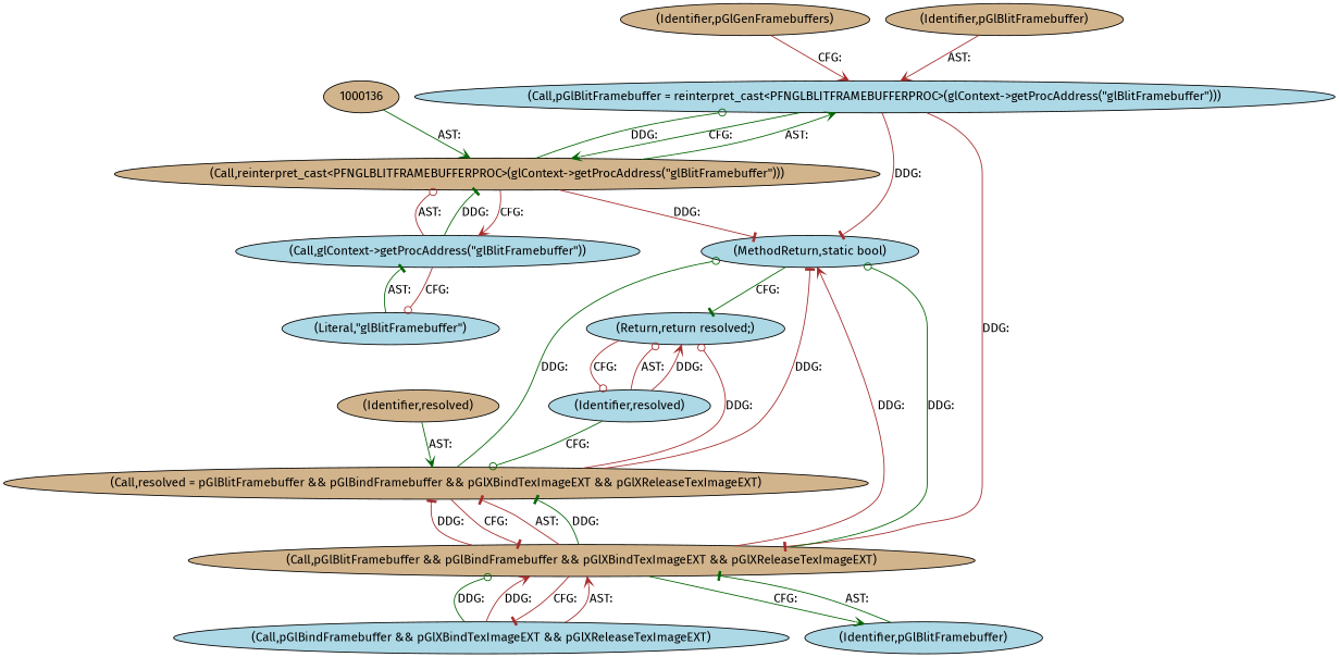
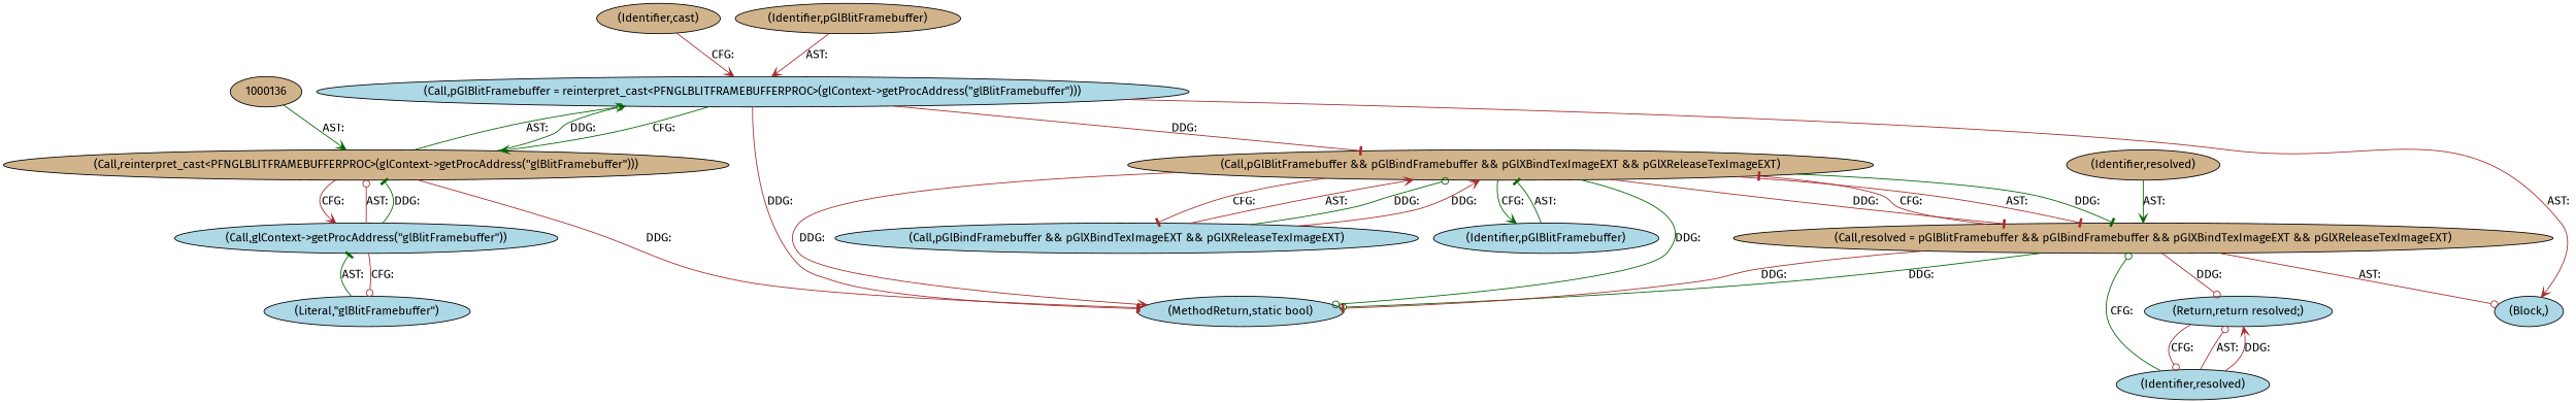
  digraph {
    fontname="Fira Sans"
    node [fillcolor=lightblue fontname="Fira Sans" style=filled]
    edge [arrowhead=vee color=brown fontname="Fira Sans"]
    n1 [label="(Call,pGlBlitFramebuffer = reinterpret_cast<PFNGLBLITFRAMEBUFFERPROC>(glContext->getProcAddress(\"glBlitFramebuffer\")))"]
    n2 [fillcolor=tan label="(Call,reinterpret_cast<PFNGLBLITFRAMEBUFFERPROC>(glContext->getProcAddress(\"glBlitFramebuffer\")))"]
    n3 [fillcolor=tan label="(Call,pGlBlitFramebuffer && pGlBindFramebuffer && pGlXBindTexImageEXT && pGlXReleaseTexImageEXT)"]
+   n4 [label="(Block,)"]
    n5 [label="(MethodReturn,static bool)"]
    n6 [label="(Call,glContext->getProcAddress(\"glBlitFramebuffer\"))"]
    n7 [fillcolor=tan label="(Call,resolved = pGlBlitFramebuffer && pGlBindFramebuffer && pGlXBindTexImageEXT && pGlXReleaseTexImageEXT)"]
    n8 [label="(Call,pGlBindFramebuffer && pGlXBindTexImageEXT && pGlXReleaseTexImageEXT)"]
    n9 [label="(Identifier,pGlBlitFramebuffer)"]
    n10 [label="(Return,return resolved;)"]
    n11 [label="(Literal,\"glBlitFramebuffer\")"]
    n12 [label="(Identifier,resolved)"]
-   n13 [fillcolor=tan label="(Identifier,pGlGenFramebuffers)"]
+   n13 [fillcolor=tan label="(Identifier,cast)"]
    n14 [fillcolor=tan label="(Identifier,pGlBlitFramebuffer)"]
    n15 [fillcolor=tan label="(Identifier,resolved)"]
    1000136 [fillcolor=tan]
    n1 -> n2 [color=darkgreen label="CFG: "]
    n1 -> n3 [arrowhead=tee label="DDG: "]
+   n1 -> n4 [label="AST: "]
    n1 -> n5 [arrowhead=tee label="DDG: "]
    n2 -> n1 [color=darkgreen label="AST: "]
    n2 -> n1 [arrowhead=odot color=darkgreen label="DDG: "]
    n2 -> n5 [arrowhead=tee label="DDG: "]
    n2 -> n6 [label="CFG: "]
    n3 -> n5 [label="DDG: "]
    n3 -> n5 [arrowhead=odot color=darkgreen label="DDG: "]
    n3 -> n7 [arrowhead=tee label="AST: "]
    n3 -> n7 [arrowhead=tee color=darkgreen label="DDG: "]
    n3 -> n7 [arrowhead=tee label="DDG: "]
    n3 -> n8 [arrowhead=tee label="CFG: "]
    n3 -> n9 [color=darkgreen label="CFG: "]
-   n5 -> n10 [arrowhead=tee color=darkgreen label="CFG: "]
    n6 -> n2 [arrowhead=odot label="AST: "]
    n6 -> n2 [arrowhead=tee color=darkgreen label="DDG: "]
    n6 -> n11 [arrowhead=odot label="CFG: "]
    n7 -> n3 [arrowhead=tee label="CFG: "]
+   n7 -> n4 [arrowhead=odot label="AST: "]
    n7 -> n5 [arrowhead=odot color=darkgreen label="DDG: "]
    n7 -> n5 [arrowhead=tee label="DDG: "]
    n7 -> n10 [arrowhead=odot label="DDG: "]
    n8 -> n3 [label="AST: "]
    n8 -> n3 [arrowhead=odot color=darkgreen label="DDG: "]
    n8 -> n3 [label="DDG: "]
    n9 -> n3 [arrowhead=tee color=darkgreen label="AST: "]
    n10 -> n12 [arrowhead=odot label="CFG: "]
    n11 -> n6 [arrowhead=tee color=darkgreen label="AST: "]
    n12 -> n7 [arrowhead=odot color=darkgreen label="CFG: "]
    n12 -> n10 [arrowhead=odot label="AST: "]
    n12 -> n10 [label="DDG: "]
    n13 -> n1 [label="CFG: "]
    n14 -> n1 [label="AST: "]
    n15 -> n7 [color=darkgreen label="AST: "]
    1000136 -> n2 [color=darkgreen label="AST: "]
  }
